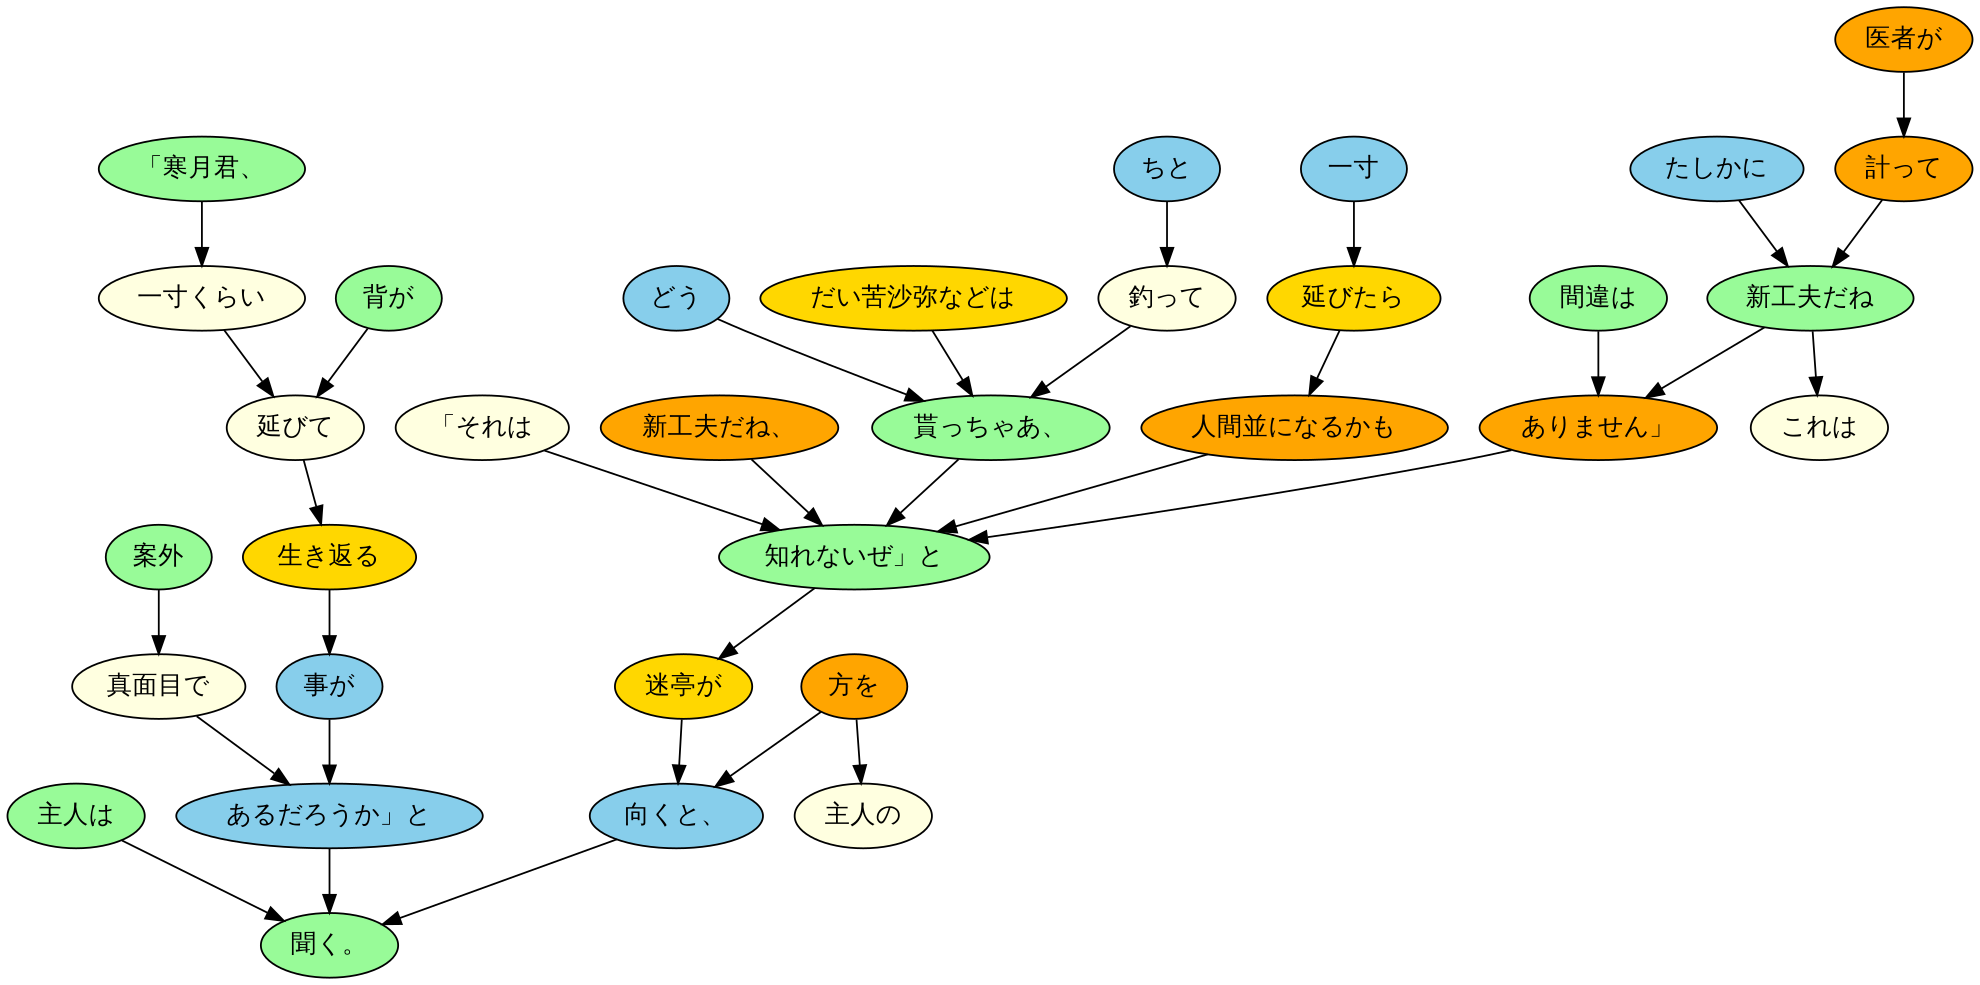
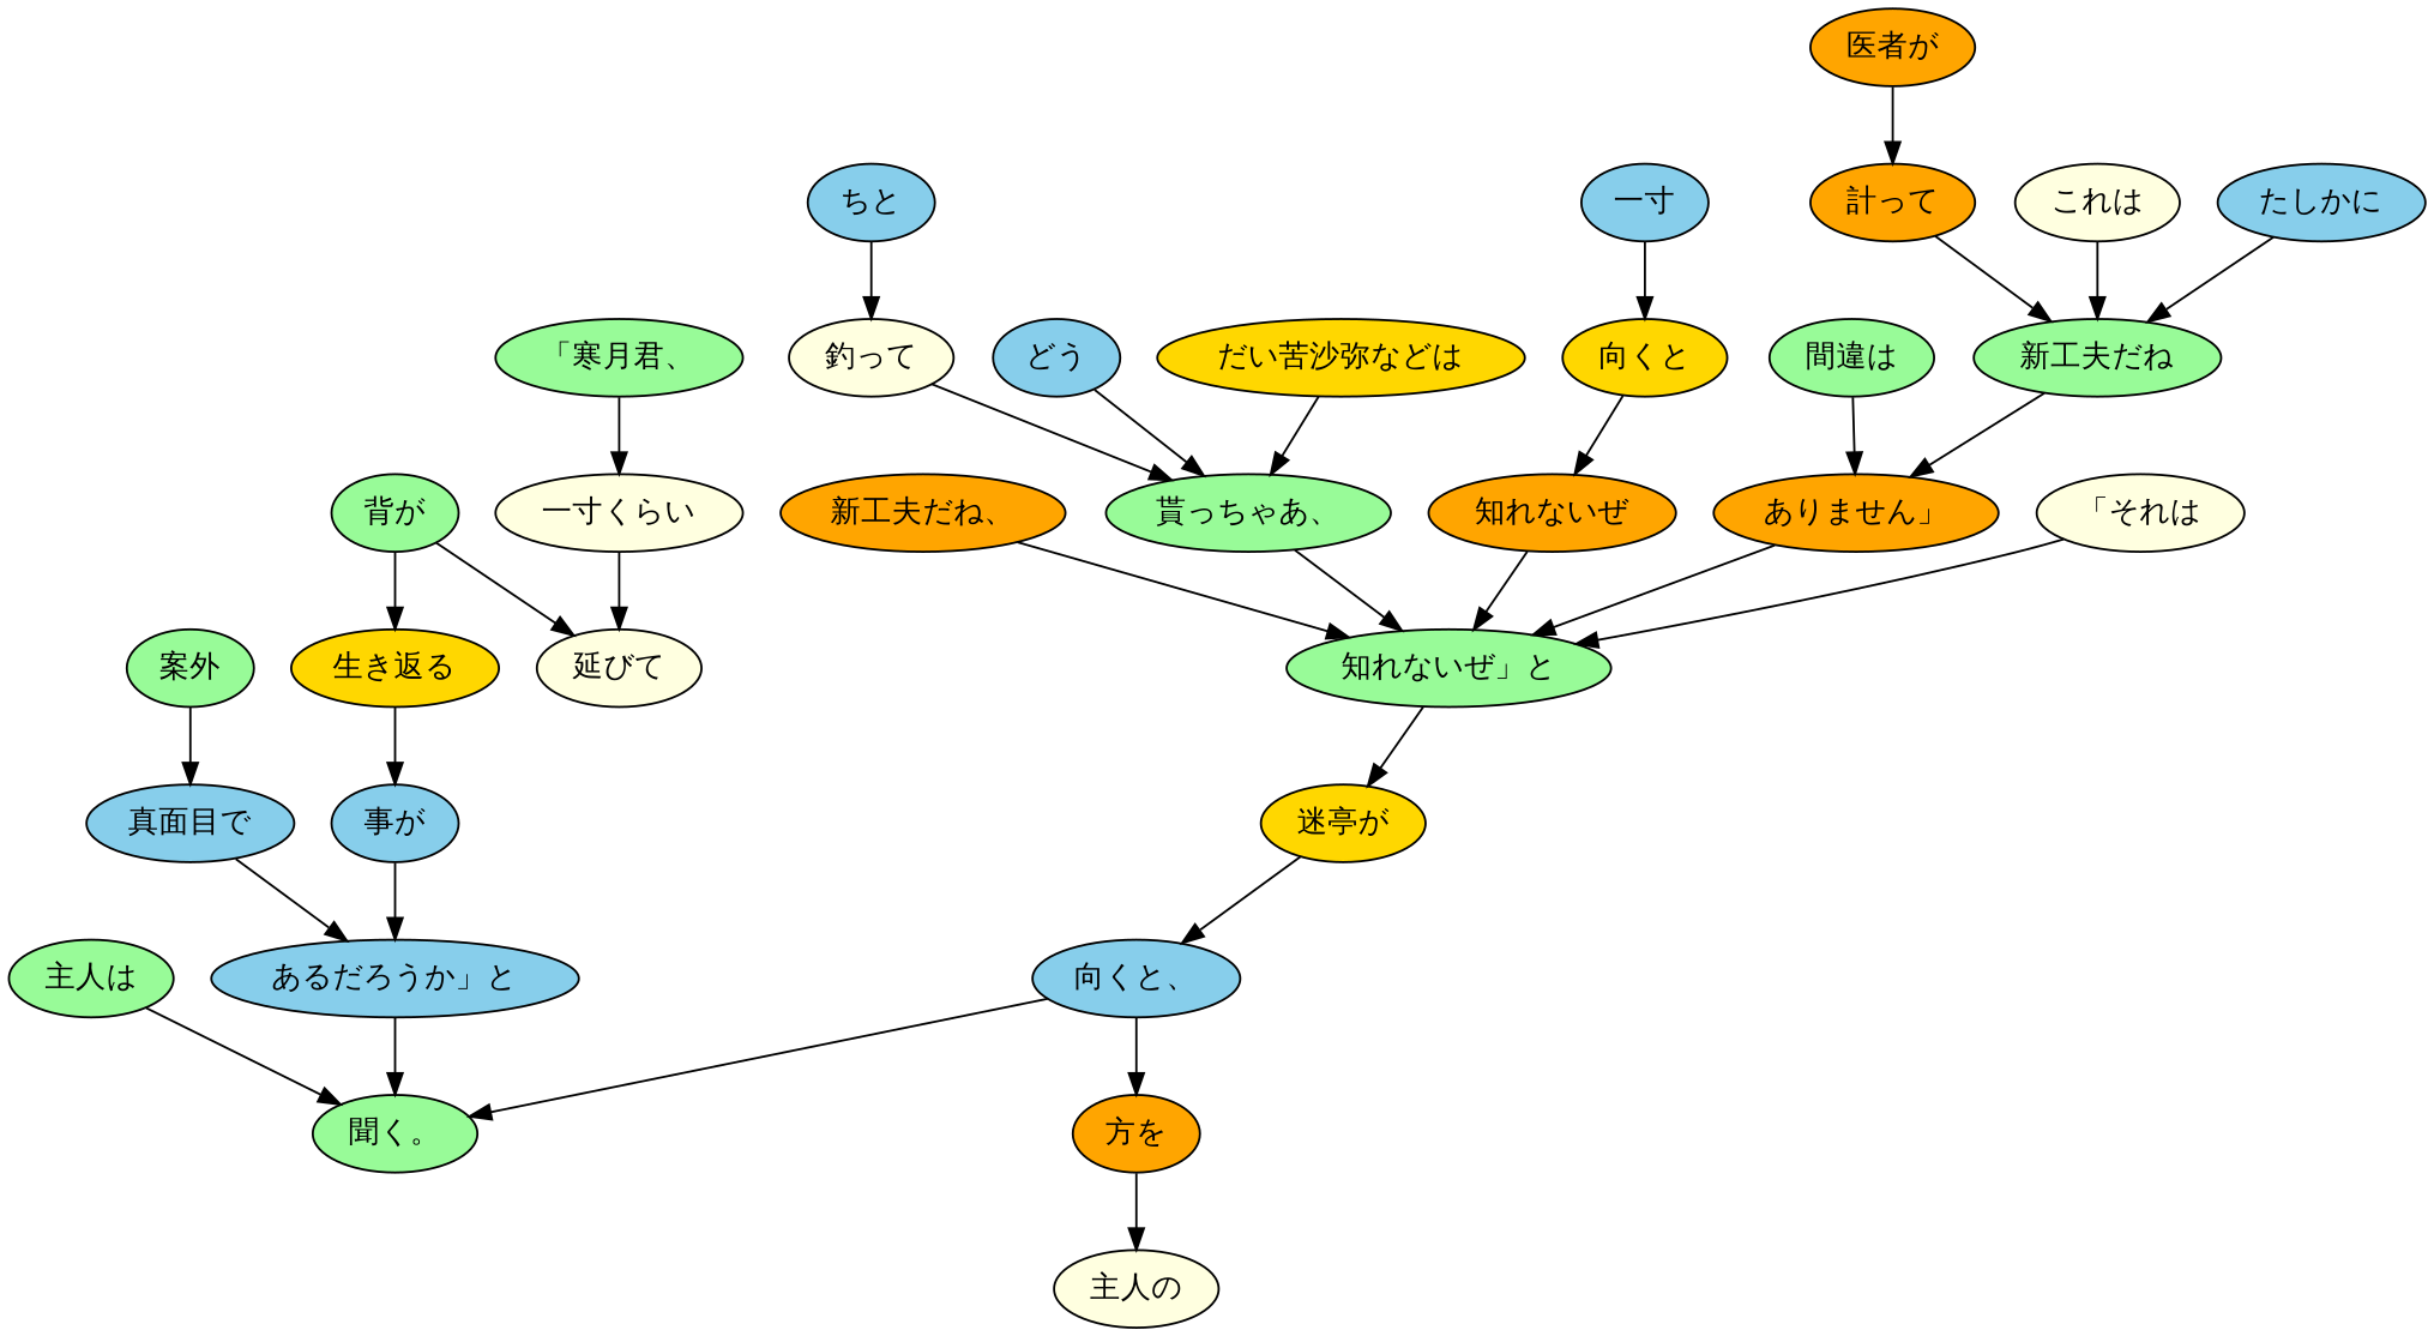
  digraph {
    fontname="Patrick Hand"
    node [fillcolor=palegreen fontname="Patrick Hand" style=filled]
    edge [fontname="Patrick Hand"]
    n1 [fillcolor=lightyellow label="これは"]
    n2 [label="新工夫だね"]
    n3 [fillcolor=orange label="ありません」"]
    n4 [fillcolor=skyblue label="たしかに"]
    n5 [fillcolor=orange label="医者が"]
    n6 [fillcolor=orange label="計って"]
    n7 [label="知れないぜ」と"]
    n8 [label="間違は"]
    n9 [fillcolor=gold label="迷亭が"]
    n10 [fillcolor=lightyellow label="「それは"]
    n11 [fillcolor=orange label="新工夫だね、"]
    n12 [fillcolor=skyblue label="どう"]
    n13 [label="貰っちゃあ、"]
    n14 [fillcolor=gold label="だい苦沙弥などは"]
    n15 [fillcolor=skyblue label="ちと"]
    n16 [fillcolor=lightyellow label="釣って"]
    n17 [fillcolor=skyblue label="一寸"]
-   n18 [fillcolor=gold label="延びたら"]
-   n19 [fillcolor=orange label="人間並になるかも"]
+   n18 [fillcolor=gold label="向くと"]
+   n19 [fillcolor=orange label="知れないぜ"]
    n20 [fillcolor=skyblue label="向くと、"]
    n21 [label="聞く。"]
    n22 [fillcolor=lightyellow label="主人の"]
    n23 [fillcolor=orange label="方を"]
    n24 [label="主人は"]
    n25 [label="案外"]
-   n26 [fillcolor=lightyellow label="真面目で"]
+   n26 [fillcolor=skyblue label="真面目で"]
    n27 [fillcolor=skyblue label="あるだろうか」と"]
    n28 [label="「寒月君、"]
    n29 [fillcolor=lightyellow label="一寸くらい"]
    n30 [fillcolor=lightyellow label="延びて"]
    n31 [fillcolor=gold label="生き返る"]
    n32 [label="背が"]
    n33 [fillcolor=skyblue label="事が"]
-   n2 -> n1
+   n1 -> n2
    n2 -> n3
    n3 -> n7
    n4 -> n2
    n5 -> n6
    n6 -> n2
    n7 -> n9
    n8 -> n3
    n9 -> n20
    n10 -> n7
    n11 -> n7
    n12 -> n13
    n13 -> n7
    n14 -> n13
    n15 -> n16
    n16 -> n13
    n17 -> n18
    n18 -> n19
    n19 -> n7
    n20 -> n21
-   n23 -> n20
+   n20 -> n23
    n23 -> n22
    n24 -> n21
    n25 -> n26
    n26 -> n27
    n27 -> n21
    n28 -> n29
    n29 -> n30
-   n30 -> n31
+   n32 -> n31
    n31 -> n33
    n32 -> n30
    n33 -> n27
  }
